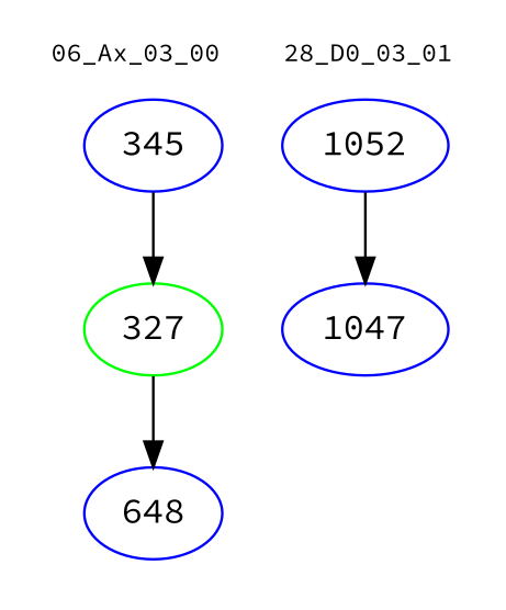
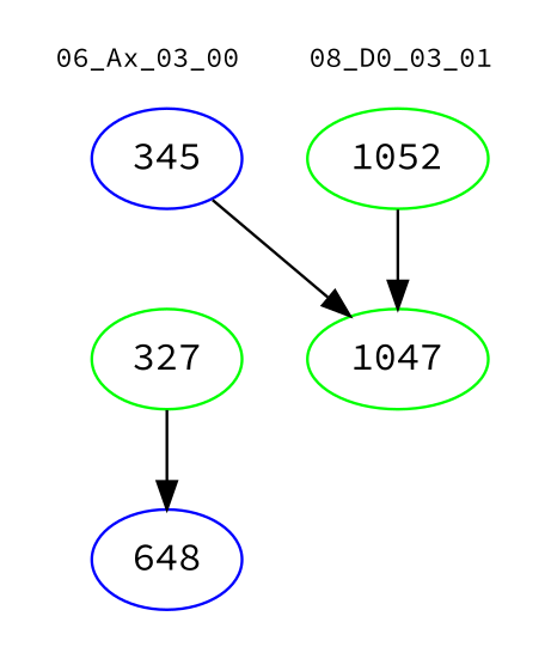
  digraph {
    fontname="Source Code Pro"
    node [color=blue fontname="Source Code Pro"]
    edge [color=black fontname="Source Code Pro"]
    n1 [label=345]
    n2 [color=green label=327]
    n3 [label=648]
-   n4 [label=1052]
-   n5 [label=1047]
+   n4 [color=green label=1052]
+   n5 [color=green label=1047]
    subgraph cluster_1 {
      color=white
      fontsize=10
      label="06_Ax_03_00"
      n1
      n2
      n3
    }
    subgraph cluster_2 {
      color=white
      fontsize=10
-     label="28_D0_03_01"
+     label="08_D0_03_01"
      n4
      n5
    }
-   n1 -> n2
+   n1 -> n5
    n2 -> n3
    n4 -> n5
  }
